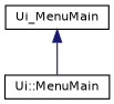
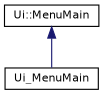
  digraph {
    rankdir=TB
    node [color=black fillcolor=white fontname=Helvetica fontsize=10 shape=record style=filled]
    n1 [height=0.2 label=Ui_MenuMain width=0.4]
    n2 [height=0.2 label="Ui::MenuMain" width=0.4]
-   n1 -> n2 [color=midnightblue dir=back fontname=Helvetica fontsize=10 labelfontname=Helvetica labelfontsize=10 style=solid]
+   n2 -> n1 [color=midnightblue dir=back fontname=Helvetica fontsize=10 labelfontname=Helvetica labelfontsize=10 style=solid]
  }
